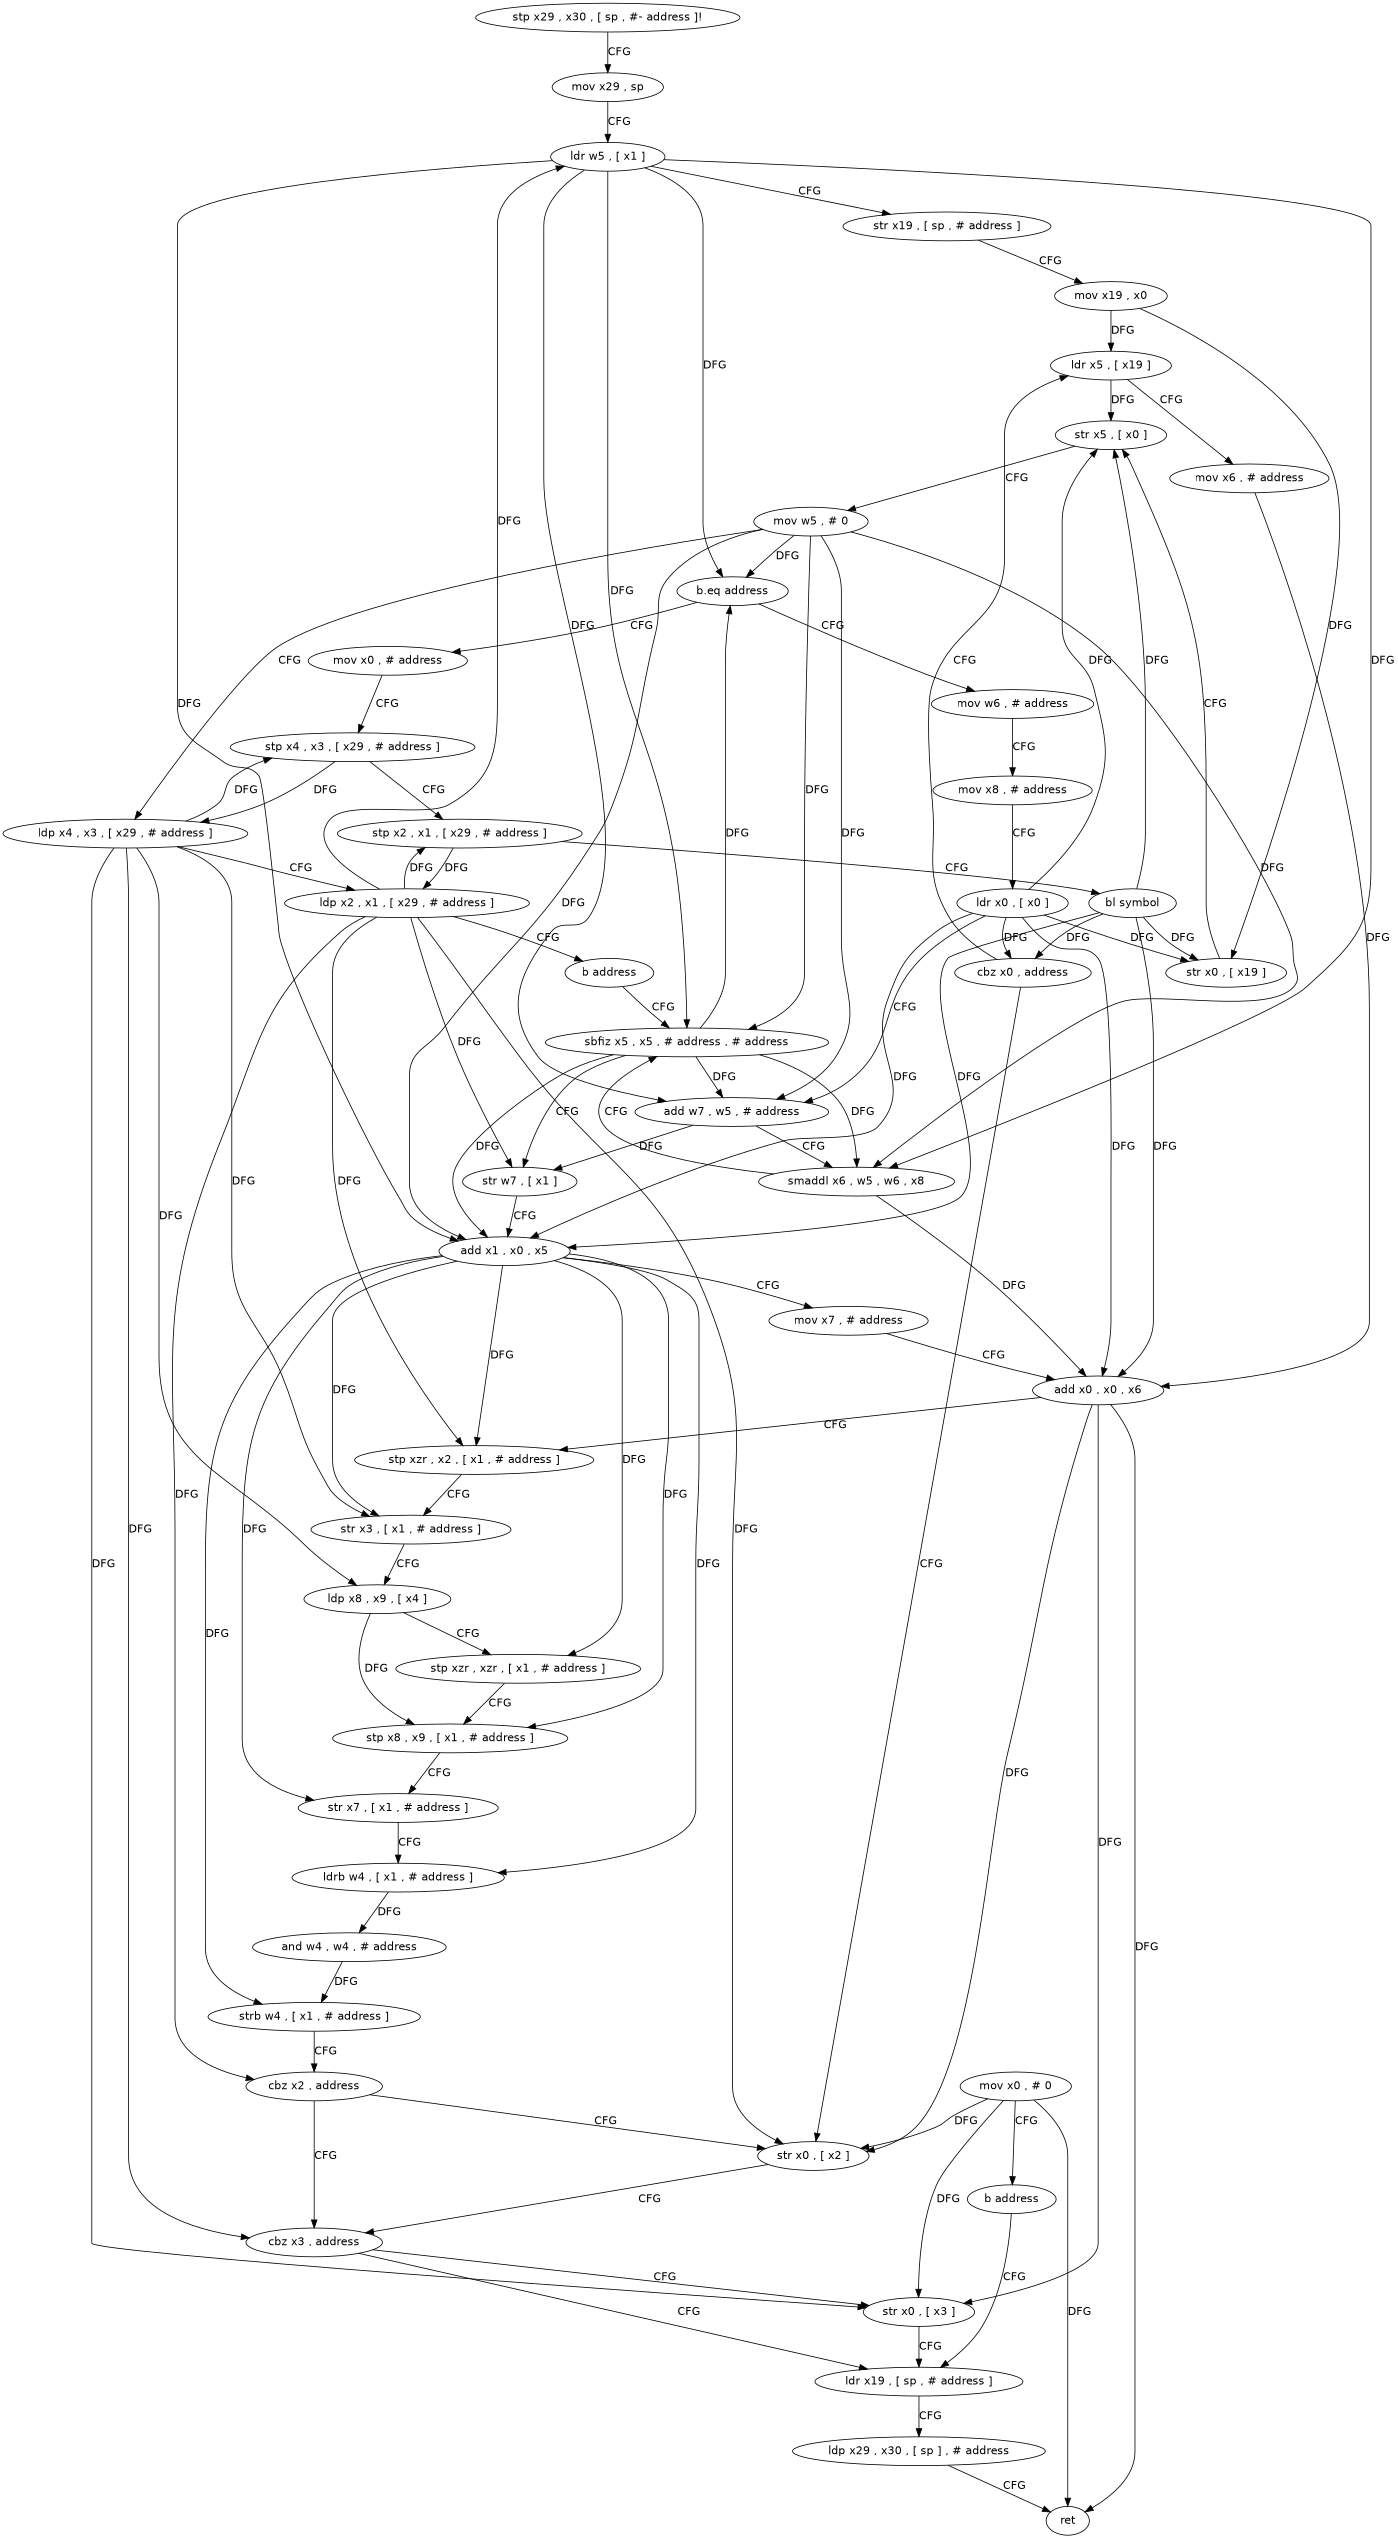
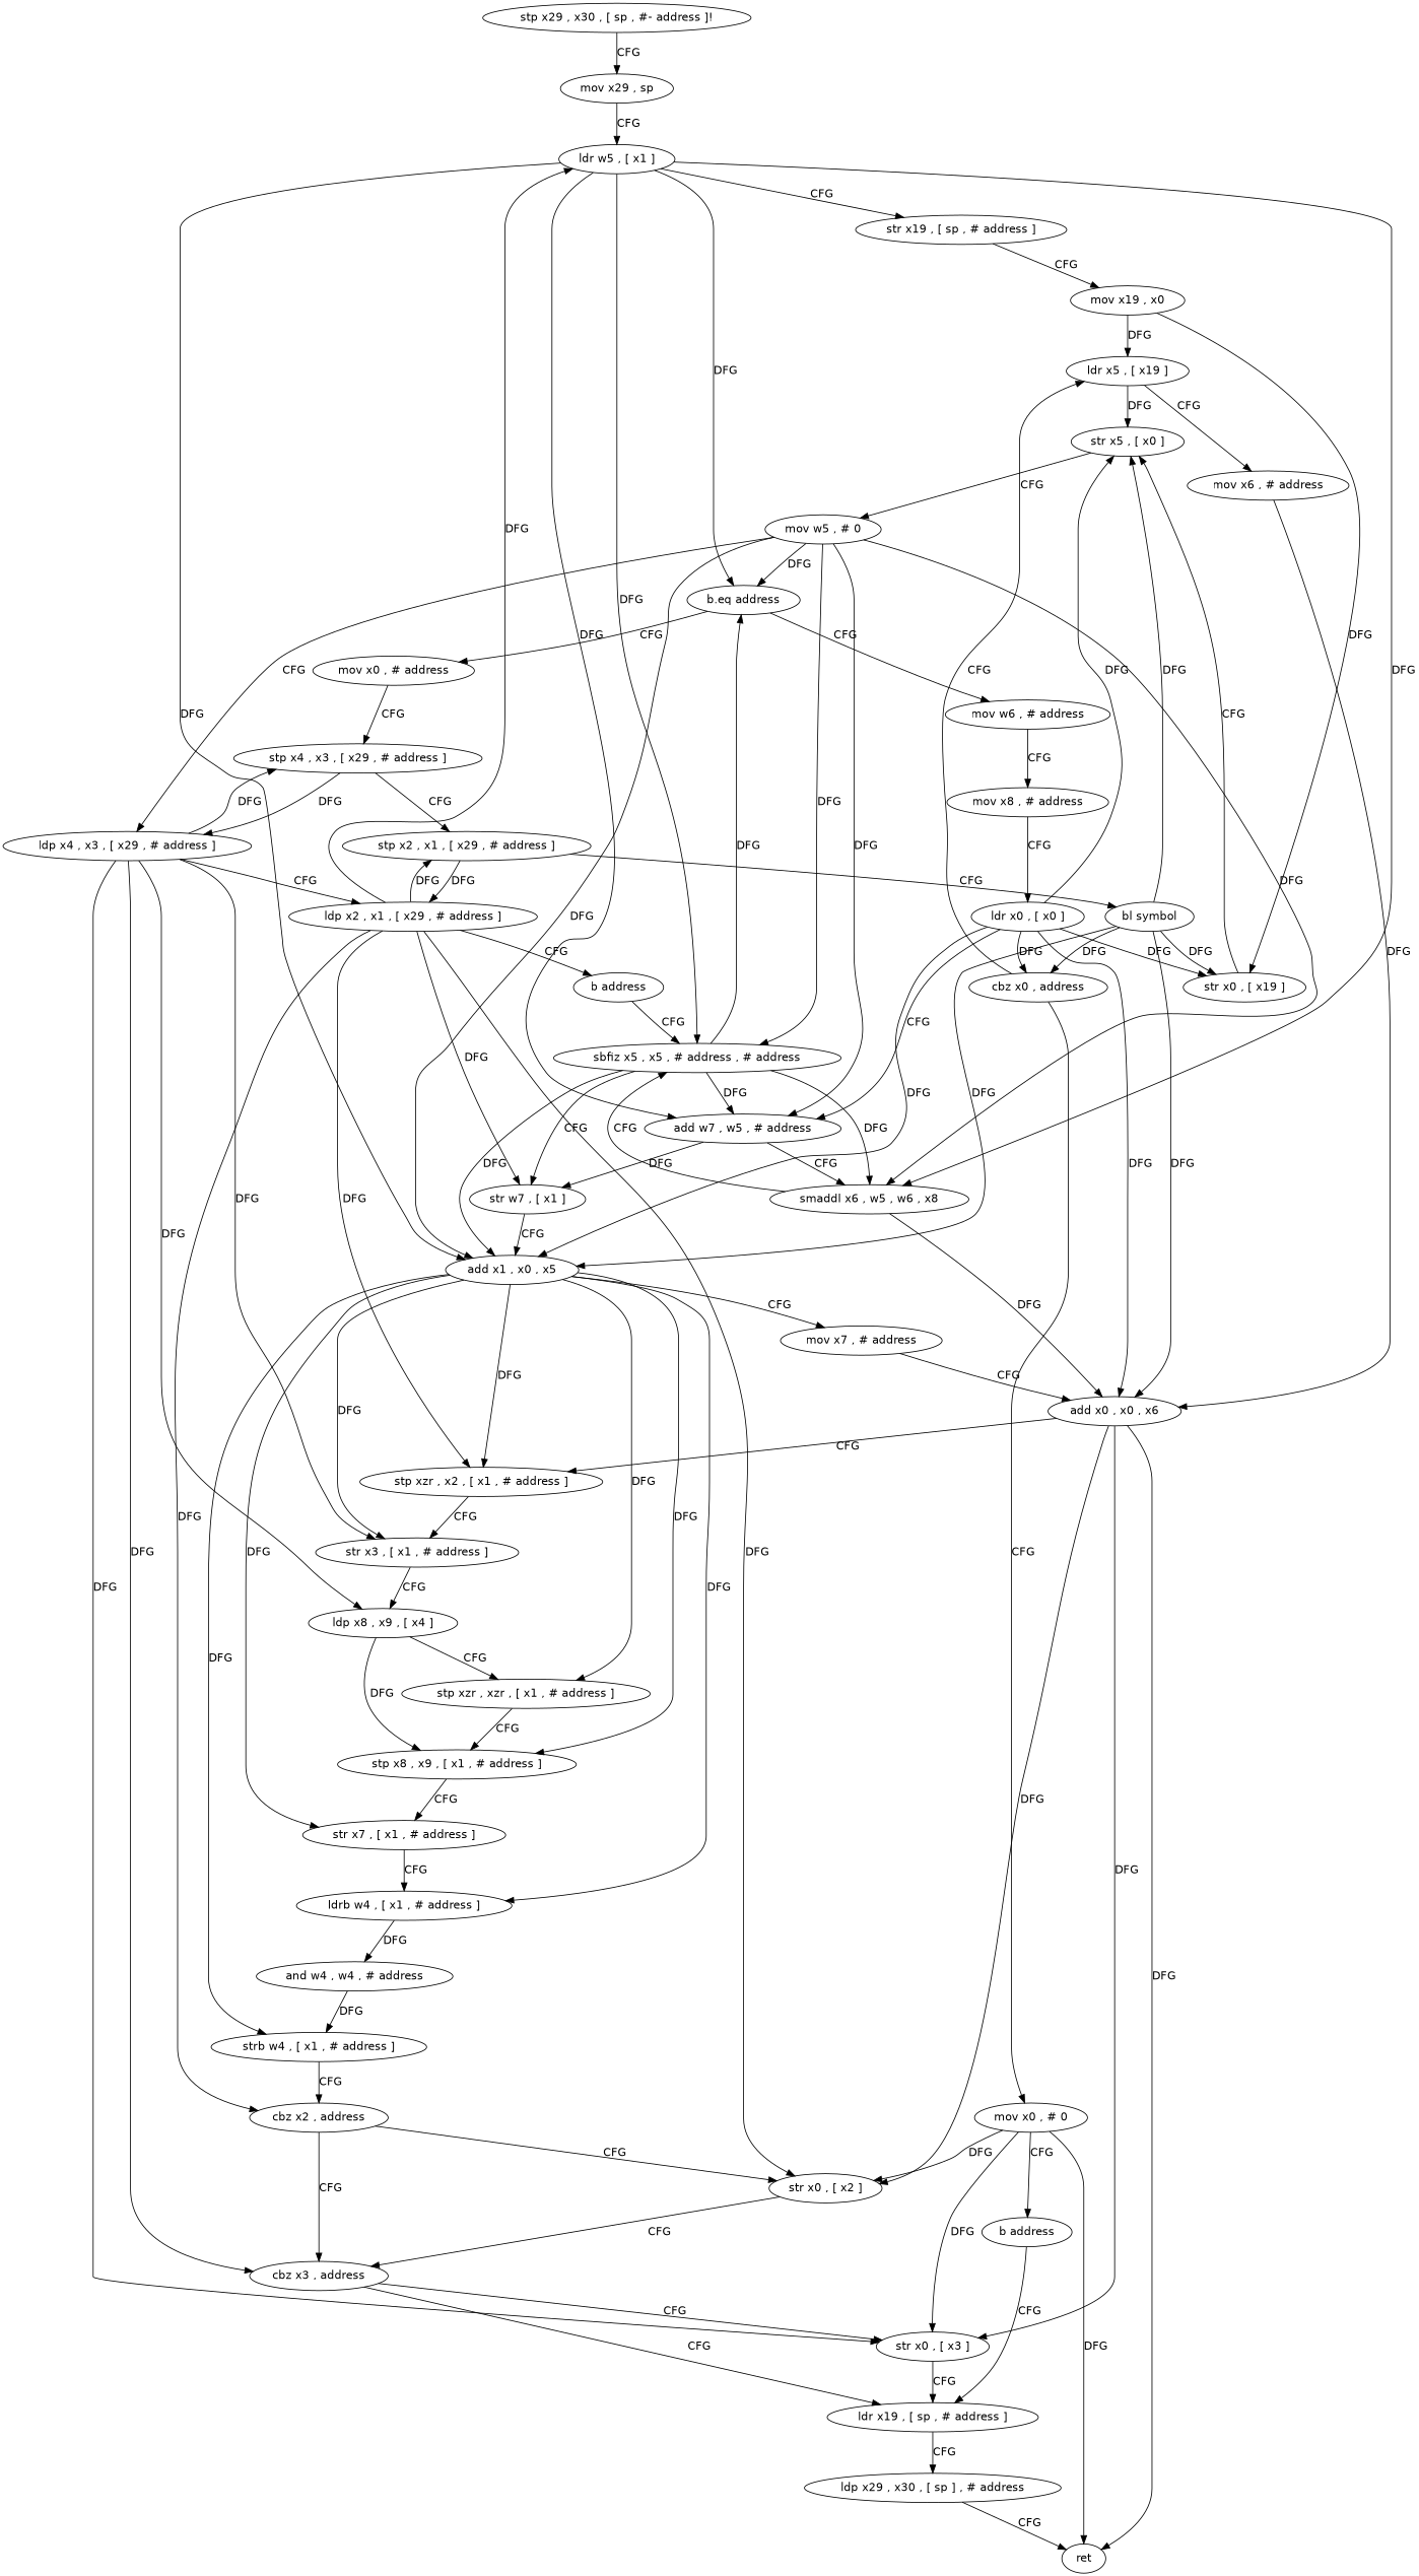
  digraph {
    fontname="DejaVu Sans"
    node [fontname="DejaVu Sans"]
    edge [fontname="DejaVu Sans"]
    n1 [label="stp x29 , x30 , [ sp , #- address ]!"]
    n2 [label="mov x29 , sp"]
    n3 [label="ldr w5 , [ x1 ]"]
    n4 [label="str x19 , [ sp , # address ]"]
    n5 [label="b.eq address"]
    n6 [label="add w7 , w5 , # address"]
    n7 [label="smaddl x6 , w5 , w6 , x8"]
    n8 [label="sbfiz x5 , x5 , # address , # address"]
    n9 [label="add x1 , x0 , x5"]
    n10 [label="mov x19 , x0"]
    n11 [label="mov x0 , # address"]
    n12 [label="mov w6 , # address"]
    n13 [label="str w7 , [ x1 ]"]
    n14 [label="add x0 , x0 , x6"]
    n15 [label="str x3 , [ x1 , # address ]"]
    n16 [label="stp xzr , x2 , [ x1 , # address ]"]
    n17 [label="mov x7 , # address"]
    n18 [label="stp xzr , xzr , [ x1 , # address ]"]
    n19 [label="stp x8 , x9 , [ x1 , # address ]"]
    n20 [label="str x7 , [ x1 , # address ]"]
    n21 [label="ldrb w4 , [ x1 , # address ]"]
    n22 [label="strb w4 , [ x1 , # address ]"]
    n23 [label="ldr x5 , [ x19 ]"]
    n24 [label="str x0 , [ x19 ]"]
    n25 [label="str x5 , [ x0 ]"]
    n26 [label="mov x6 , # address"]
    n27 [label="stp x4 , x3 , [ x29 , # address ]"]
    n28 [label="mov x8 , # address"]
    n29 [label="stp x2 , x1 , [ x29 , # address ]"]
    n30 [label="ldp x4 , x3 , [ x29 , # address ]"]
    n31 [label="ldr x0 , [ x0 ]"]
    n32 [label="bl symbol"]
    n33 [label="ldp x2 , x1 , [ x29 , # address ]"]
    n34 [label="str x0 , [ x3 ]"]
    n35 [label="cbz x3 , address"]
    n36 [label="ldp x8 , x9 , [ x4 ]"]
    n37 [label="cbz x0 , address"]
    n38 [label="str x0 , [ x2 ]"]
    n39 [label="b address"]
    n40 [label="cbz x2 , address"]
    n41 [label="mov x0 , # 0"]
    n42 [label="mov w5 , # 0"]
    n43 [label=ret]
    n44 [label="b address"]
    n45 [label="ldr x19 , [ sp , # address ]"]
    n46 [label="ldp x29 , x30 , [ sp ] , # address"]
    n47 [label="and w4 , w4 , # address"]
    n1 -> n2 [label=CFG]
    n2 -> n3 [label=CFG]
    n3 -> n4 [label=CFG]
    n3 -> n5 [label=DFG]
    n3 -> n6 [label=DFG]
    n3 -> n7 [label=DFG]
    n3 -> n8 [label=DFG]
    n3 -> n9 [label=DFG]
    n4 -> n10 [label=CFG]
    n5 -> n11 [label=CFG]
    n5 -> n12 [label=CFG]
    n6 -> n7 [label=CFG]
    n6 -> n13 [label=DFG]
    n7 -> n8 [label=CFG]
    n7 -> n14 [label=DFG]
    n8 -> n5 [label=DFG]
    n8 -> n6 [label=DFG]
    n8 -> n7 [label=DFG]
    n8 -> n9 [label=DFG]
    n8 -> n13 [label=CFG]
    n9 -> n15 [label=DFG]
    n9 -> n16 [label=DFG]
    n9 -> n17 [label=CFG]
    n9 -> n18 [label=DFG]
    n9 -> n19 [label=DFG]
    n9 -> n20 [label=DFG]
    n9 -> n21 [label=DFG]
    n9 -> n22 [label=DFG]
    n10 -> n23 [label=DFG]
    n10 -> n24 [label=DFG]
    n11 -> n27 [label=CFG]
    n12 -> n28 [label=CFG]
    n13 -> n9 [label=CFG]
    n14 -> n16 [label=CFG]
    n14 -> n34 [label=DFG]
    n14 -> n38 [label=DFG]
    n14 -> n43 [label=DFG]
    n15 -> n36 [label=CFG]
    n16 -> n15 [label=CFG]
    n17 -> n14 [label=CFG]
    n18 -> n19 [label=CFG]
    n19 -> n20 [label=CFG]
    n20 -> n21 [label=CFG]
    n21 -> n47 [label=DFG]
    n22 -> n40 [label=CFG]
    n23 -> n25 [label=DFG]
    n23 -> n26 [label=CFG]
    n24 -> n25 [label=CFG]
    n25 -> n42 [label=CFG]
    n26 -> n14 [label=DFG]
    n27 -> n29 [label=CFG]
    n27 -> n30 [label=DFG]
    n28 -> n31 [label=CFG]
    n29 -> n32 [label=CFG]
    n29 -> n33 [label=DFG]
    n30 -> n15 [label=DFG]
    n30 -> n27 [label=DFG]
    n30 -> n33 [label=CFG]
    n30 -> n34 [label=DFG]
    n30 -> n35 [label=DFG]
    n30 -> n36 [label=DFG]
    n31 -> n6 [label=CFG]
    n31 -> n9 [label=DFG]
    n31 -> n14 [label=DFG]
    n31 -> n24 [label=DFG]
    n31 -> n25 [label=DFG]
    n31 -> n37 [label=DFG]
    n32 -> n9 [label=DFG]
    n32 -> n14 [label=DFG]
    n32 -> n24 [label=DFG]
    n32 -> n25 [label=DFG]
    n32 -> n37 [label=DFG]
    n33 -> n3 [label=DFG]
    n33 -> n13 [label=DFG]
    n33 -> n16 [label=DFG]
    n33 -> n29 [label=DFG]
    n33 -> n38 [label=DFG]
    n33 -> n39 [label=CFG]
    n33 -> n40 [label=DFG]
    n34 -> n45 [label=CFG]
    n35 -> n34 [label=CFG]
    n35 -> n45 [label=CFG]
    n36 -> n18 [label=CFG]
    n36 -> n19 [label=DFG]
    n37 -> n23 [label=CFG]
-   n37 -> n38 [label=CFG]
+   n37 -> n41 [label=CFG]
    n38 -> n35 [label=CFG]
    n39 -> n8 [label=CFG]
    n40 -> n35 [label=CFG]
    n40 -> n38 [label=CFG]
    n41 -> n34 [label=DFG]
    n41 -> n38 [label=DFG]
    n41 -> n43 [label=DFG]
    n41 -> n44 [label=CFG]
    n42 -> n5 [label=DFG]
    n42 -> n6 [label=DFG]
    n42 -> n7 [label=DFG]
    n42 -> n8 [label=DFG]
    n42 -> n9 [label=DFG]
    n42 -> n30 [label=CFG]
    n44 -> n45 [label=CFG]
    n45 -> n46 [label=CFG]
    n46 -> n43 [label=CFG]
    n47 -> n22 [label=DFG]
  }
